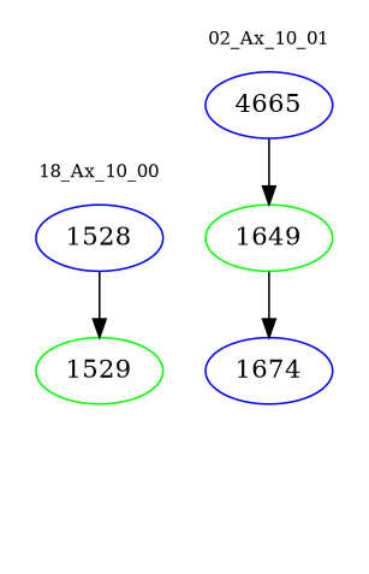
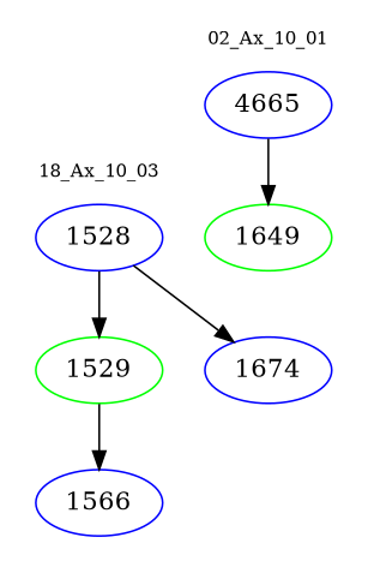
  digraph {
    node [color=blue]
    edge [color=black]
    n1 [label=1528]
    n2 [color=green label=1529]
+   n3 [label=1566]
    n4 [label=4665]
    n5 [color=green label=1649]
    n6 [label=1674]
    subgraph cluster_1 {
      color=white
      fontsize=10
-     label="18_Ax_10_00"
+     label="18_Ax_10_03"
      n1
      n2
+     n3
    }
    subgraph cluster_2 {
      color=white
      fontsize=10
      label="02_Ax_10_01"
      n4
      n5
      n6
    }
    n1 -> n2
+   n2 -> n3
    n4 -> n5
-   n5 -> n6
+   n1 -> n6
  }
